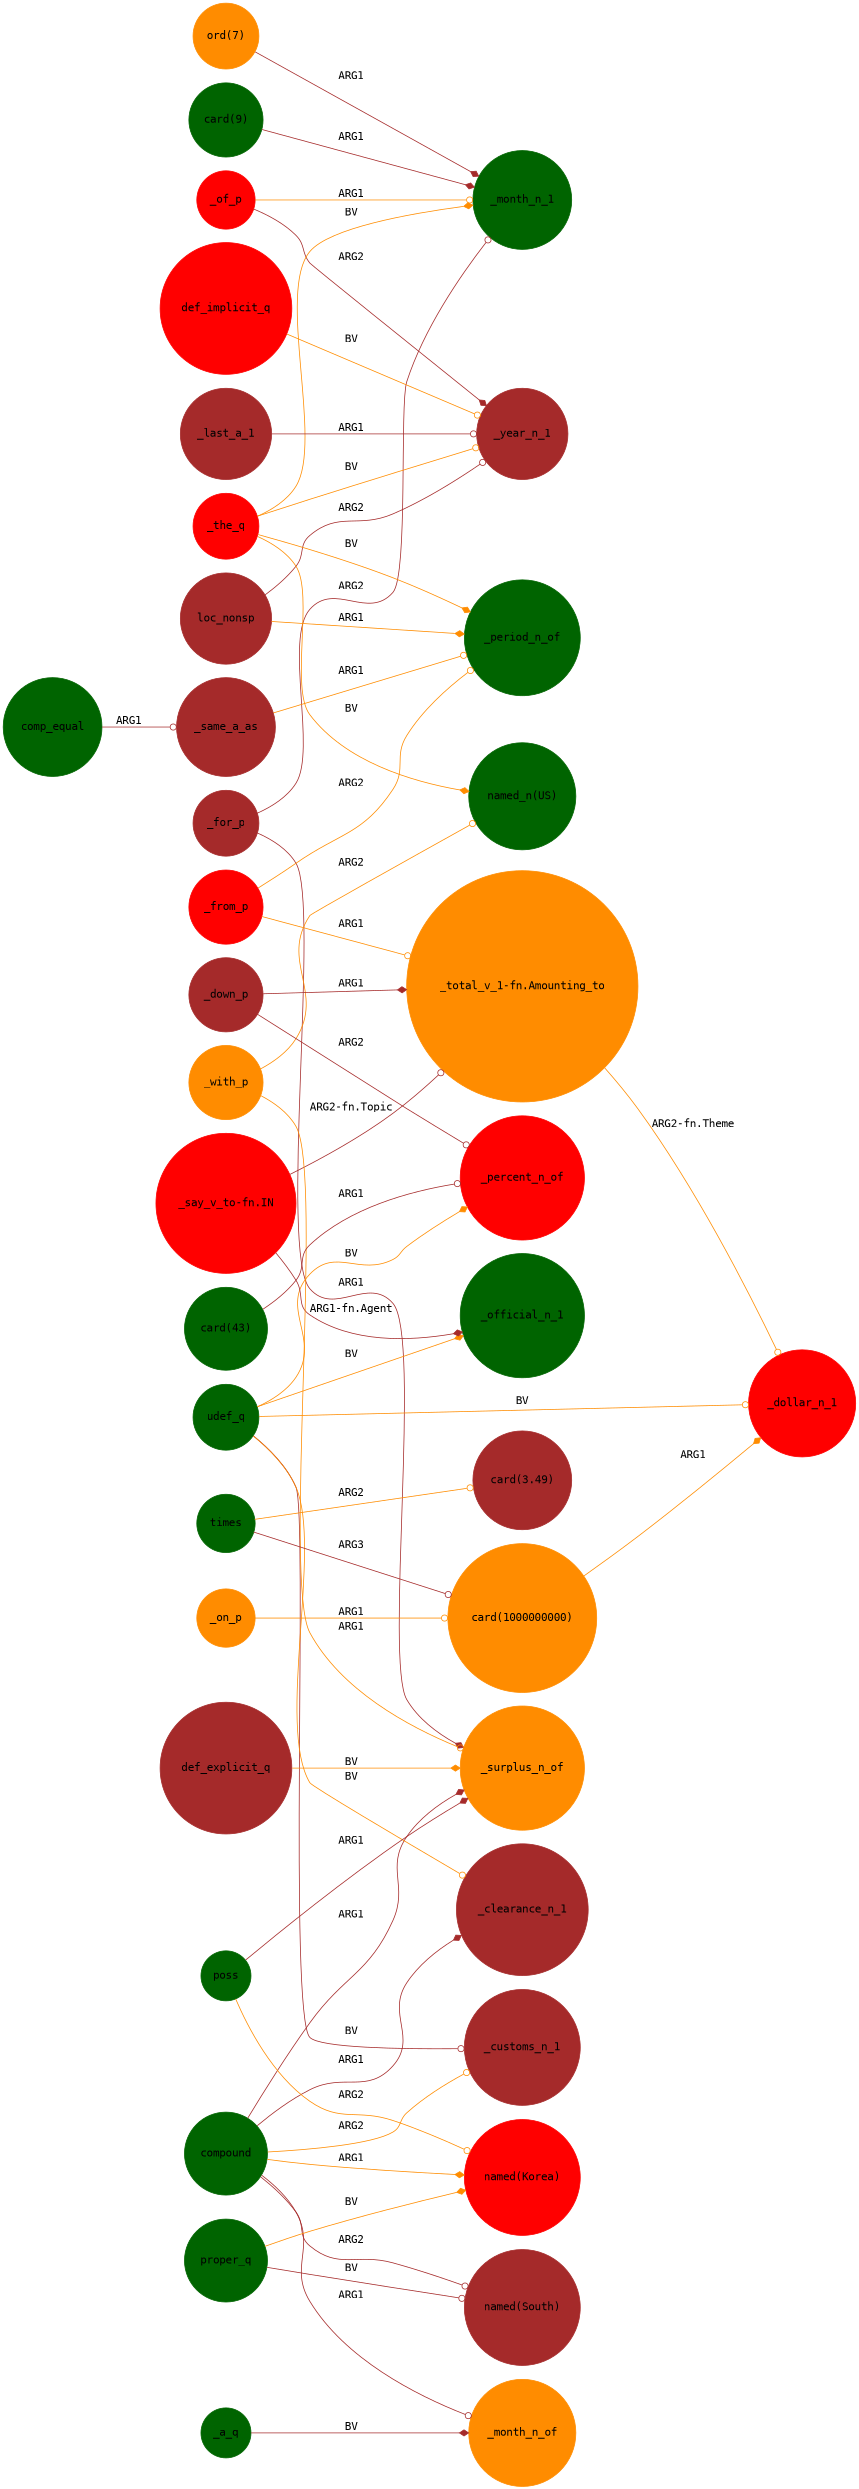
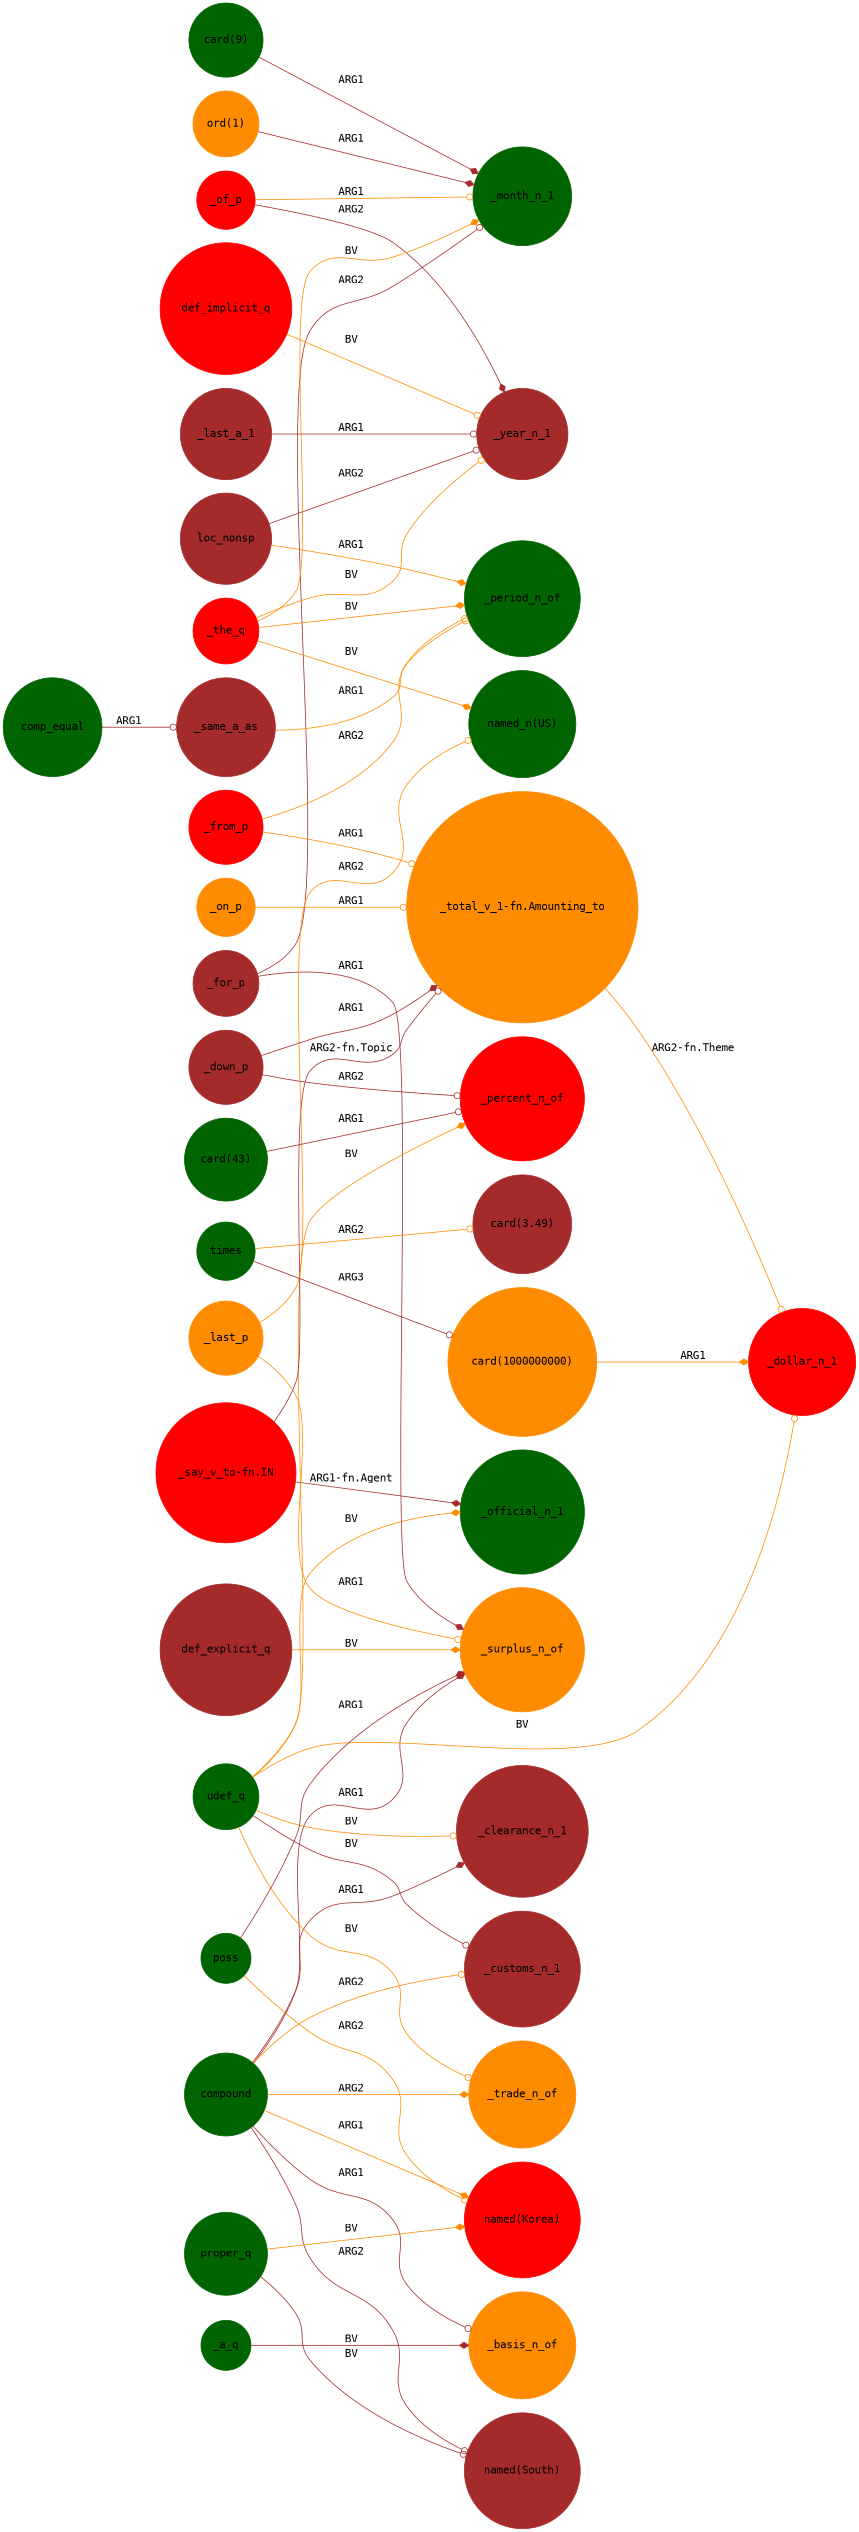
  digraph {
    fontname="DejaVu Sans Mono"
    rankdir=LR
    node [color=darkgreen fontname="DejaVu Sans Mono" shape=circle style=filled]
    edge [arrowhead=odot color=darkorange fontname="DejaVu Sans Mono"]
    _for_p [color=brown]
    _month_n_1
    _surplus_n_of [color=darkorange]
    compound
    "named(South)" [color=brown]
-   _basis_n_of [color=darkorange label=_month_n_of]
+   _trade_n_of [color=darkorange]
+   _basis_n_of [color=darkorange]
    "named(Korea)" [color=red]
    _customs_n_1 [color=brown]
    _clearance_n_1 [color=brown]
    udef_q
    _official_n_1
    _percent_n_of [color=red]
    _dollar_n_1 [color=red]
    _same_a_as [color=brown]
    _period_n_of
    def_implicit_q [color=red]
    _year_n_1 [color=brown]
    "_total_v_1-fn.Amounting_to" [color=darkorange]
    _of_p [color=red]
    "_say_v_to-fn.IN" [color=red]
-   _with_p [color=darkorange]
+   _with_p [color=darkorange label=_last_p]
    "named_n(US)"
    _from_p [color=red]
    poss
    loc_nonsp [color=brown]
    "card(43)"
    _a_q
    _the_q [color=red]
    "card(1000000000)" [color=darkorange]
    times
    "card(3.49)" [color=brown]
    comp_equal
    "card(9)"
    proper_q
    _last_a_1 [color=brown]
    _on_p [color=darkorange]
    def_explicit_q [color=brown]
    _down_p [color=brown]
-   "ord(1)" [color=darkorange label="ord(7)"]
+   "ord(1)" [color=darkorange]
    _for_p -> _month_n_1 [color=brown label=ARG2]
    _for_p -> _surplus_n_of [arrowhead=diamond color=brown label=ARG1]
    compound -> _surplus_n_of [arrowhead=diamond color=brown label=ARG1]
    compound -> "named(South)" [color=brown label=ARG2]
+   compound -> _trade_n_of [arrowhead=diamond label=ARG2]
    compound -> _basis_n_of [color=brown label=ARG1]
    compound -> "named(Korea)" [arrowhead=diamond label=ARG1]
    compound -> _customs_n_1 [label=ARG2]
    compound -> _clearance_n_1 [arrowhead=diamond color=brown label=ARG1]
+   udef_q -> _trade_n_of [label=BV]
    udef_q -> _customs_n_1 [color=brown label=BV]
    udef_q -> _clearance_n_1 [label=BV]
    udef_q -> _official_n_1 [arrowhead=diamond label=BV]
    udef_q -> _percent_n_of [arrowhead=diamond label=BV]
    udef_q -> _dollar_n_1 [label=BV]
    _same_a_as -> _period_n_of [label=ARG1]
    def_implicit_q -> _year_n_1 [label=BV]
    "_total_v_1-fn.Amounting_to" -> _dollar_n_1 [label="ARG2-fn.Theme"]
    _of_p -> _month_n_1 [label=ARG1]
    _of_p -> _year_n_1 [arrowhead=diamond color=brown label=ARG2]
    "_say_v_to-fn.IN" -> _official_n_1 [arrowhead=diamond color=brown label="ARG1-fn.Agent"]
    "_say_v_to-fn.IN" -> "_total_v_1-fn.Amounting_to" [color=brown label="ARG2-fn.Topic"]
    _with_p -> _surplus_n_of [label=ARG1]
    _with_p -> "named_n(US)" [label=ARG2]
    _from_p -> _period_n_of [label=ARG2]
    _from_p -> "_total_v_1-fn.Amounting_to" [label=ARG1]
    poss -> _surplus_n_of [arrowhead=diamond color=brown label=ARG1]
    poss -> "named(Korea)" [label=ARG2]
    loc_nonsp -> _period_n_of [arrowhead=diamond label=ARG1]
    loc_nonsp -> _year_n_1 [color=brown label=ARG2]
    "card(43)" -> _percent_n_of [color=brown label=ARG1]
    _a_q -> _basis_n_of [arrowhead=diamond color=brown label=BV]
    _the_q -> _month_n_1 [arrowhead=diamond label=BV]
    _the_q -> _period_n_of [arrowhead=diamond label=BV]
    _the_q -> _year_n_1 [label=BV]
    _the_q -> "named_n(US)" [arrowhead=diamond label=BV]
    "card(1000000000)" -> _dollar_n_1 [arrowhead=diamond label=ARG1]
    times -> "card(1000000000)" [color=brown label=ARG3]
    times -> "card(3.49)" [label=ARG2]
    comp_equal -> _same_a_as [color=brown label=ARG1]
    "card(9)" -> _month_n_1 [arrowhead=diamond color=brown label=ARG1]
    proper_q -> "named(South)" [color=brown label=BV]
    proper_q -> "named(Korea)" [arrowhead=diamond label=BV]
    _last_a_1 -> _year_n_1 [color=brown label=ARG1]
-   _on_p -> "card(1000000000)" [label=ARG1]
+   _on_p -> "_total_v_1-fn.Amounting_to" [label=ARG1]
    def_explicit_q -> _surplus_n_of [arrowhead=diamond label=BV]
    _down_p -> _percent_n_of [color=brown label=ARG2]
    _down_p -> "_total_v_1-fn.Amounting_to" [arrowhead=diamond color=brown label=ARG1]
    "ord(1)" -> _month_n_1 [arrowhead=diamond color=brown label=ARG1]
  }
